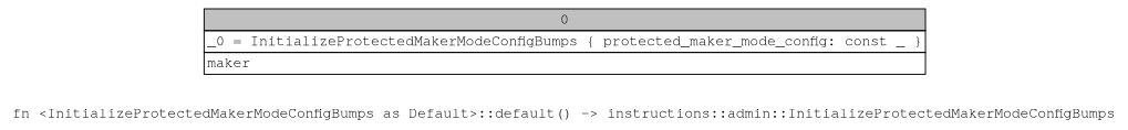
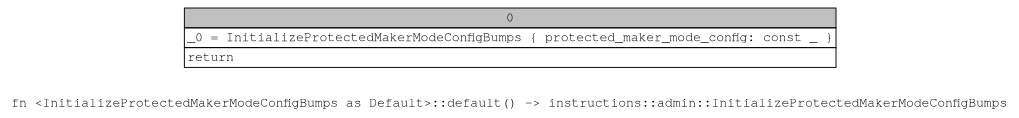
  digraph {
    fontname="Courier, monospace"
    label=<fn &lt;InitializeProtectedMakerModeConfigBumps as Default&gt;::default() -&gt; instructions::admin::InitializeProtectedMakerModeConfigBumps<br align="left"/>>
-   n1 [fontname="Courier, monospace" label=<<table border="0" cellborder="1" cellspacing="0"><tr><td bgcolor="gray" align="center" colspan="1">0</td></tr><tr><td align="left" balign="left">_0 = InitializeProtectedMakerModeConfigBumps { protected_maker_mode_config: const _ }<br/></td></tr><tr><td align="left">maker</td></tr></table>> shape=none]
+   n1 [fontname="Courier, monospace" label=<<table border="0" cellborder="1" cellspacing="0"><tr><td bgcolor="gray" align="center" colspan="1">0</td></tr><tr><td align="left" balign="left">_0 = InitializeProtectedMakerModeConfigBumps { protected_maker_mode_config: const _ }<br/></td></tr><tr><td align="left">return</td></tr></table>> shape=none]
  }
